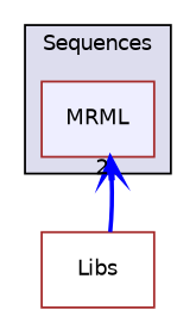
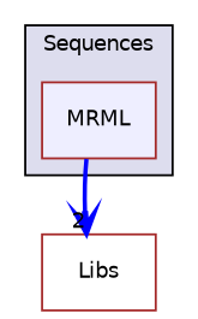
  digraph {
    compound=true
    node [fontname=Helvetica fontsize=10 shape=box color=brown]
    n1 [fillcolor="#eeeeff" label=MRML pencolor=black style=filled]
    n2 [label=Libs]
    subgraph cluster_1 {
      bgcolor="#ddddee"
      fontname=Helvetica
      fontsize=10
      label=Sequences
      pencolor=black
      n1
    }
-   n2 -> n1 [headlabel=2 labeldistance=1.5 labelfontname=Helvetica labelfontsize=10 color=blue style=bold arrowhead=vee]
+   n1 -> n2 [headlabel=2 labeldistance=1.5 labelfontname=Helvetica labelfontsize=10 color=blue style=bold arrowhead=vee]
  }
